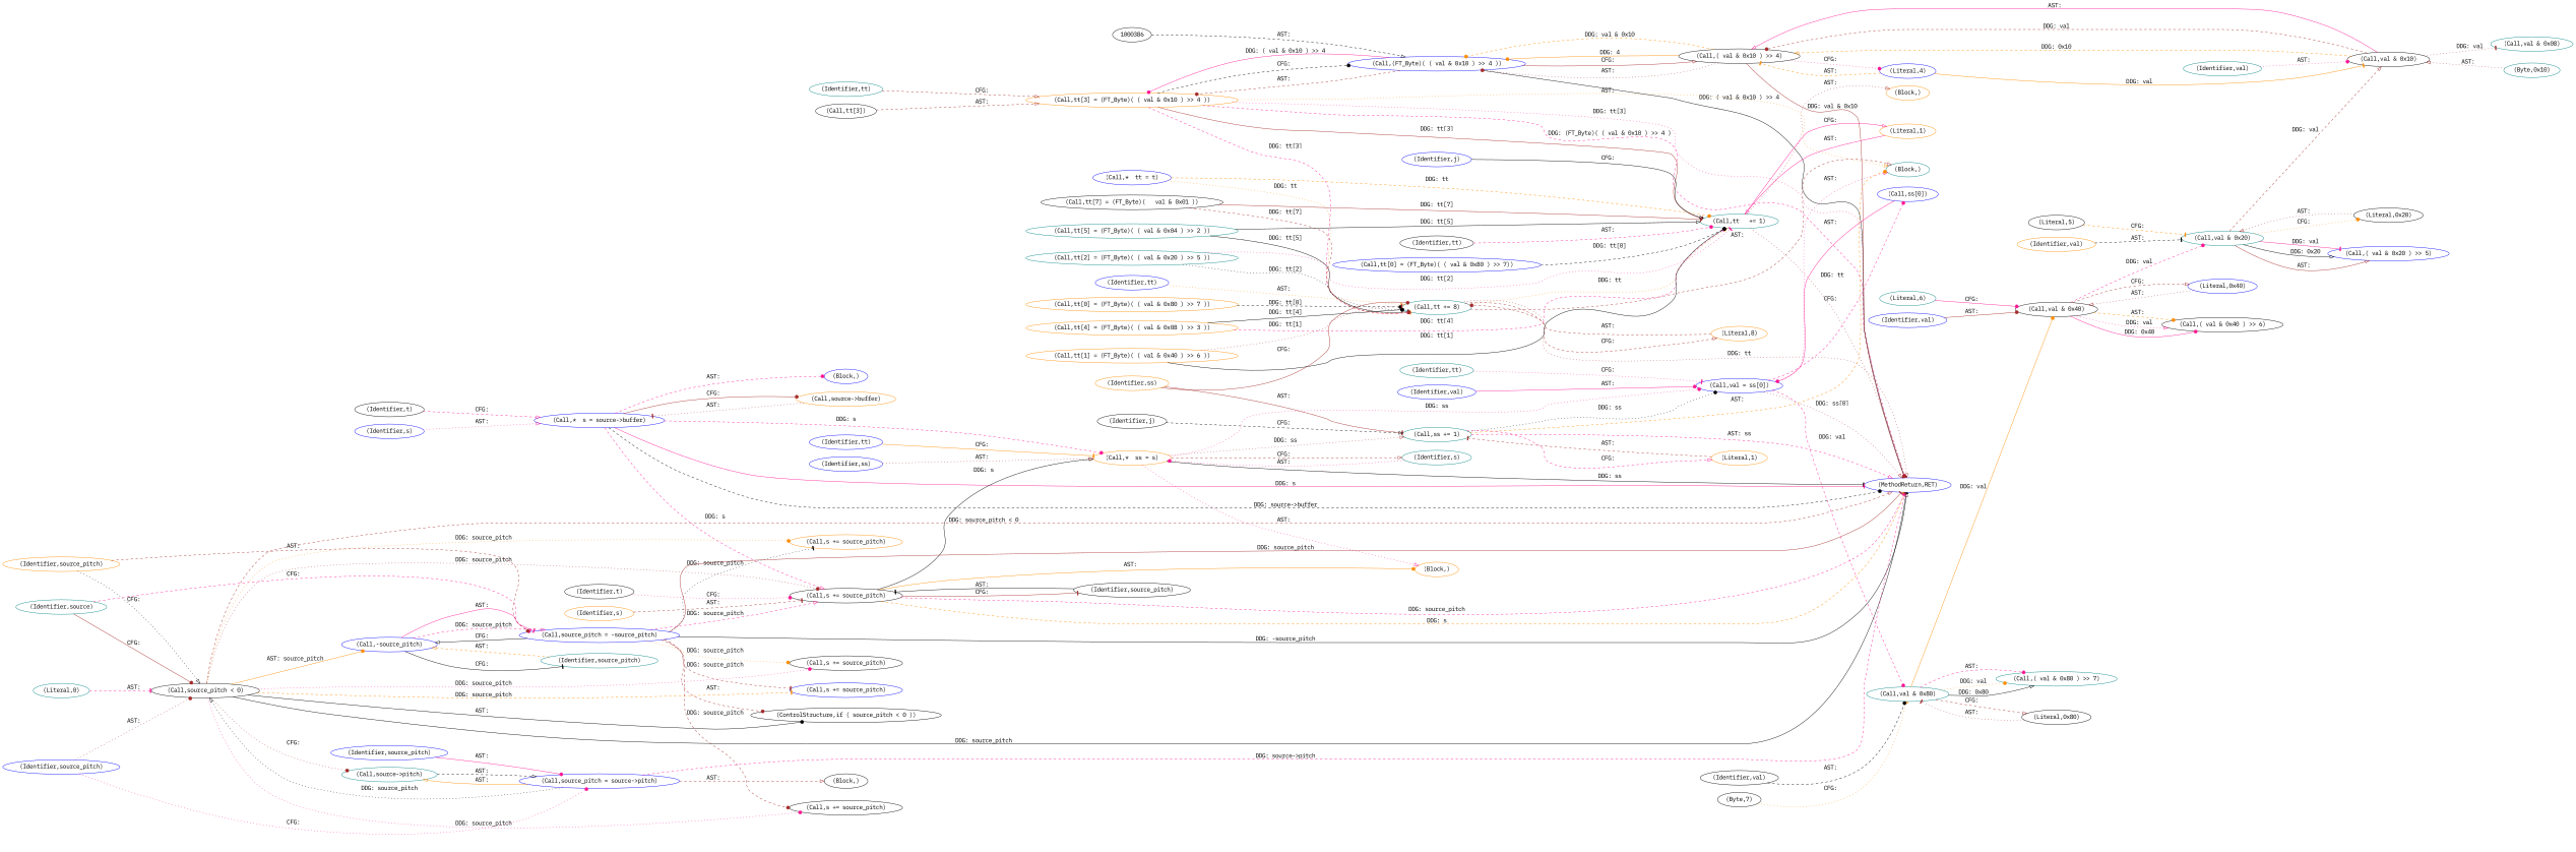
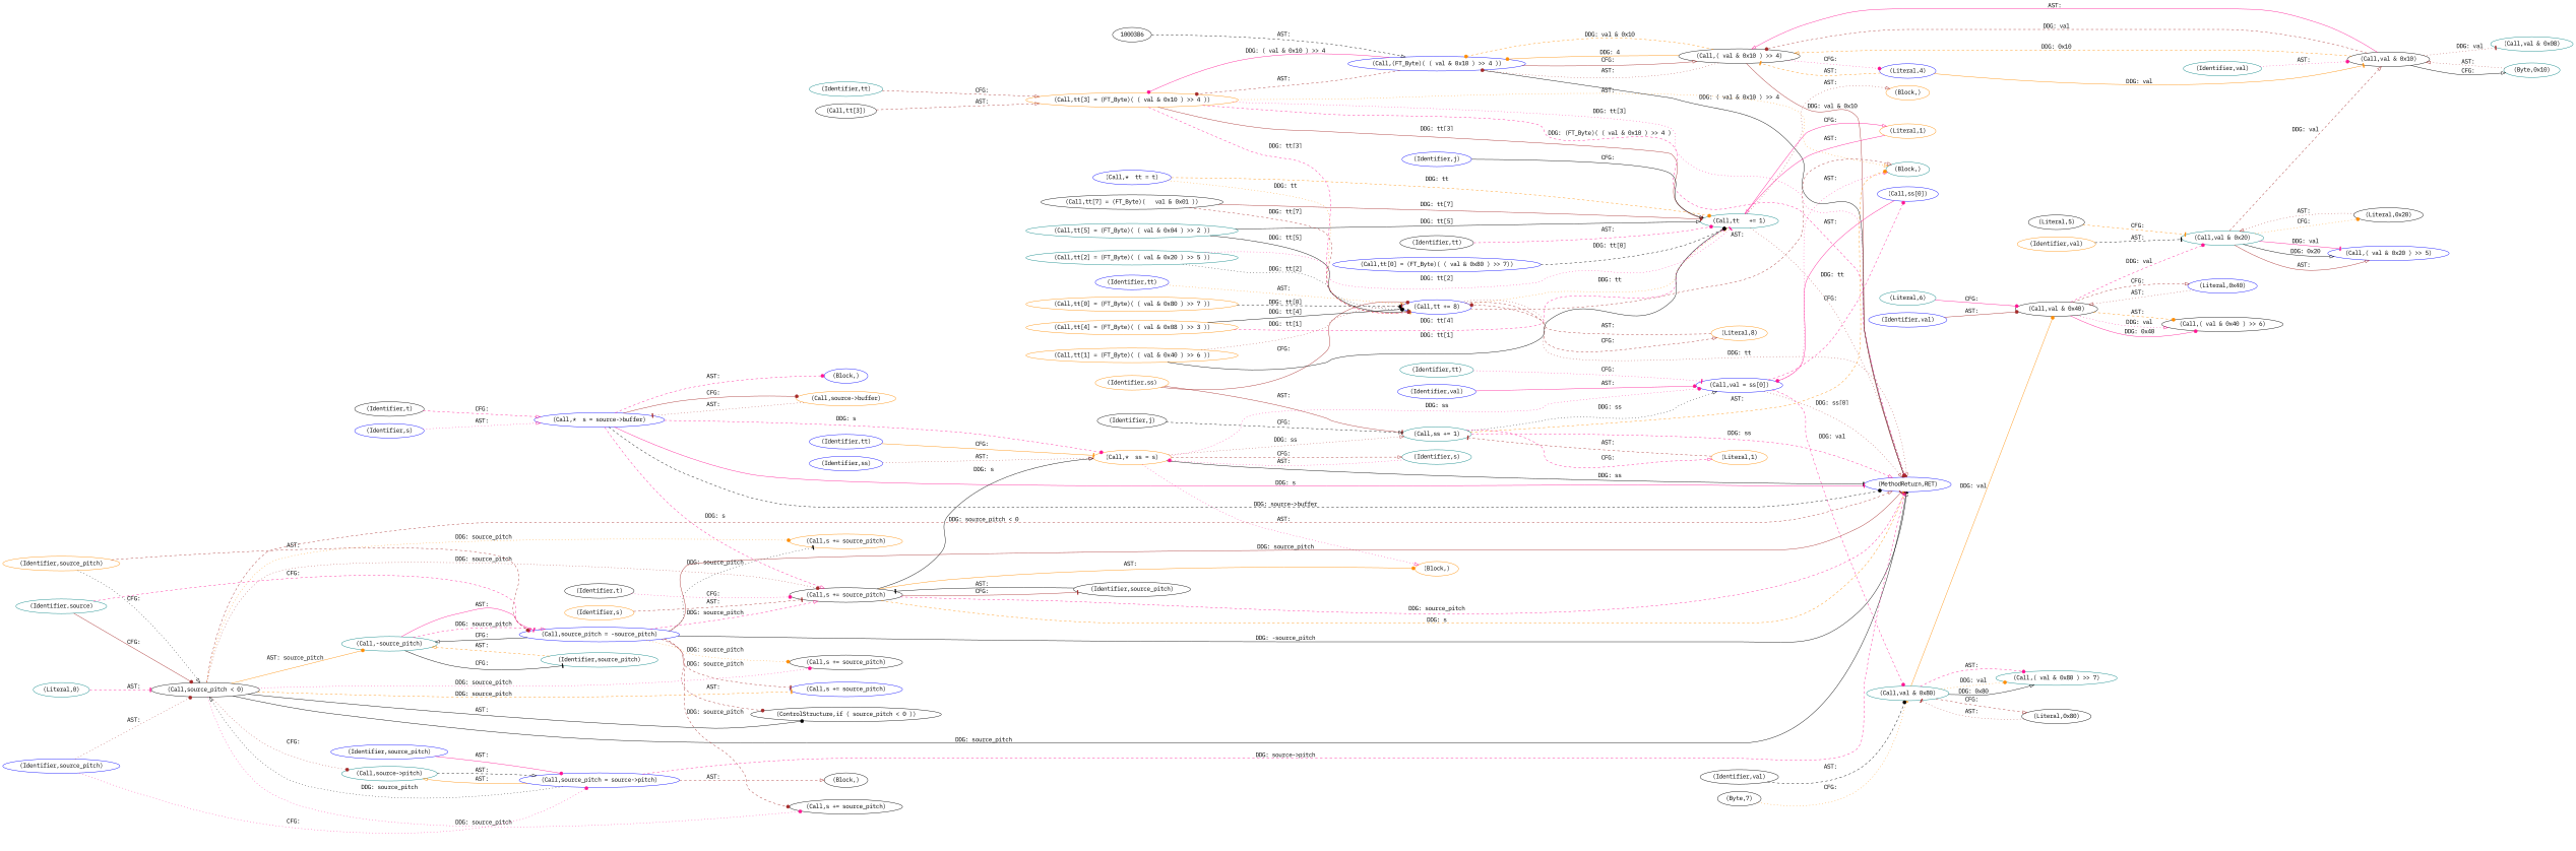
  digraph {
    fontname="IBM Plex Mono"
    rankdir=LR
    node [color=blue fontname="IBM Plex Mono"]
    edge [arrowhead=dot color=brown fontname="IBM Plex Mono" style=dashed]
    n1 [color=darkorange label="(Call,tt[3] = (FT_Byte)( ( val & 0x10 ) >> 4 ))"]
    n2 [label="(Call,(FT_Byte)( ( val & 0x10 ) >> 4 ))"]
-   n3 [color=teal label="(Call,tt += 8)"]
+   n3 [label="(Call,tt += 8)"]
    n4 [color=teal label="(Call,tt   += 1)"]
    n5 [label="(MethodReturn,RET)"]
    n6 [color=teal label="(Block,)"]
    n7 [color=black label="(Call,( val & 0x10 ) >> 4)"]
    n8 [color=darkorange label="(Literal,8)"]
    n9 [color=darkorange label="(Block,)"]
    n10 [color=darkorange label="(Literal,1)"]
    n11 [label="(Literal,4)"]
    n12 [color=black label="(Call,val & 0x10)"]
    n13 [color=teal label="(Call,val & 0x08)"]
    n14 [color=teal label="(Byte,0x10)"]
    n15 [color=teal label="(Call,val & 0x20)"]
    n16 [color=black label="(Literal,0x20)"]
    n17 [label="(Call,( val & 0x20 ) >> 5)"]
    n18 [color=black label="(Call,val & 0x40)"]
    n19 [label="(Literal,0x40)"]
    n20 [color=black label="(Call,( val & 0x40 ) >> 6)"]
    n21 [color=teal label="(Call,val & 0x80)"]
    n22 [color=teal label="(Call,( val & 0x80 ) >> 7)"]
    n23 [color=black label="(Literal,0x80)"]
    n24 [label="(Call,val = ss[0])"]
    n25 [label="(Call,ss[0])"]
    n26 [color=teal label="(Call,ss += 1)"]
    n27 [color=darkorange label="(Literal,1)"]
    n28 [color=darkorange label="(Call,*  ss = s)"]
    n29 [color=darkorange label="(Block,)"]
    n30 [color=teal label="(Identifier,s)"]
    n31 [label="(Call,*  s = source->buffer)"]
    n32 [color=black label="(Call,s += source_pitch)"]
    n33 [label="(Block,)"]
    n34 [color=darkorange label="(Call,source->buffer)"]
    n35 [color=black label="(Identifier,source_pitch)"]
    n36 [color=black label="(Call,source_pitch < 0)"]
-   n37 [label="(Call,-source_pitch)"]
+   n37 [color=teal label="(Call,-source_pitch)"]
    n38 [color=black label="(ControlStructure,if ( source_pitch < 0 ))"]
    n39 [color=black label="(Call,s += source_pitch)"]
    n40 [color=darkorange label="(Call,s += source_pitch)"]
    n41 [color=black label="(Call,s += source_pitch)"]
    n42 [label="(Call,s += source_pitch)"]
    n43 [color=teal label="(Call,source->pitch)"]
    n44 [label="(Call,source_pitch = -source_pitch)"]
    n45 [color=teal label="(Identifier,source_pitch)"]
    n46 [color=teal label="(Literal,0)"]
    n47 [label="(Call,source_pitch = source->pitch)"]
    n48 [color=black label="(Block,)"]
    n49 [color=black label="(Identifier,tt)"]
    n50 [label="(Call,tt[0] = (FT_Byte)( ( val & 0x80 ) >> 7))"]
    n51 [color=darkorange label="(Identifier,ss)"]
    n52 [color=teal label="(Call,tt[5] = (FT_Byte)( ( val & 0x04 ) >> 2 ))"]
    n53 [color=teal label="(Literal,6)"]
    n54 [color=black label="(Literal,5)"]
    n55 [color=black label="(Identifier,j)"]
    n56 [label="(Identifier,ss)"]
    n57 [label="(Identifier,tt)"]
    n58 [color=black label="(Identifier,t)"]
    n59 [color=teal label="(Identifier,tt)"]
    n60 [label="(Identifier,val)"]
    n61 [label="(Identifier,source_pitch)"]
    n62 [color=teal label="(Identifier,val)"]
    n63 [color=teal label="(Identifier,source)"]
    n64 [color=darkorange label="(Identifier,val)"]
    n65 [label="(Call,*  tt = t)"]
    n66 [label="(Identifier,tt)"]
    n67 [color=darkorange label="(Call,tt[0] = (FT_Byte)( ( val & 0x80 ) >> 7 ))"]
    n68 [color=black label="(Byte,7)"]
    n69 [label="(Identifier,source_pitch)"]
    n70 [color=black label="(Call,tt[7] = (FT_Byte)(   val & 0x01 ))"]
    n71 [color=black label="(Call,tt[3])"]
    n72 [color=black label="(Identifier,val)"]
    n73 [label="(Identifier,j)"]
    n74 [color=darkorange label="(Call,tt[4] = (FT_Byte)( ( val & 0x08 ) >> 3 ))"]
    n75 [label="(Identifier,s)"]
    n76 [color=teal label="(Call,tt[2] = (FT_Byte)( ( val & 0x20 ) >> 5 ))"]
    n77 [color=darkorange label="(Call,tt[1] = (FT_Byte)( ( val & 0x40 ) >> 6 ))"]
    n78 [color=teal label="(Identifier,tt)"]
    n79 [color=darkorange label="(Identifier,s)"]
    n80 [color=black label="(Identifier,t)"]
    n81 [color=darkorange label="(Identifier,source_pitch)"]
    n82 [label="(Identifier,val)"]
    1000386 [color=black]
-   n1 -> n2 [color=black label="CFG: "]
    n1 -> n3 [arrowhead=onormal color=deeppink label="DDG: tt[3]"]
    n1 -> n4 [arrowhead=tee label="DDG: tt[3]" style=solid]
    n1 -> n5 [color=deeppink label="DDG: tt[3]" style=dotted]
    n1 -> n5 [color=deeppink label="DDG: (FT_Byte)( ( val & 0x10 ) >> 4 )"]
    n1 -> n6 [arrowhead=onormal color=darkorange label="AST: " style=dotted]
    n2 -> n1 [label="AST: "]
    n2 -> n1 [color=deeppink label="DDG: ( val & 0x10 ) >> 4" style=solid]
    n2 -> n5 [arrowhead=tee color=black label="DDG: ( val & 0x10 ) >> 4" style=solid]
    n2 -> n7 [arrowhead=onormal label="CFG: " style=solid]
    n3 -> n4 [arrowhead=onormal color=darkorange label="DDG: tt" style=dotted]
    n3 -> n5 [arrowhead=onormal label="DDG: tt" style=dotted]
    n3 -> n6 [arrowhead=onormal label="AST: "]
    n3 -> n8 [arrowhead=onormal label="CFG: "]
    n4 -> n5 [arrowhead=tee label="DDG: tt" style=dotted]
    n4 -> n9 [arrowhead=onormal label="AST: " style=dotted]
    n4 -> n10 [arrowhead=onormal color=deeppink label="CFG: " style=solid]
    n7 -> n2 [label="AST: " style=dotted]
    n7 -> n2 [color=darkorange label="DDG: val & 0x10"]
    n7 -> n2 [color=darkorange label="DDG: 4" style=solid]
    n7 -> n5 [label="DDG: val & 0x10" style=solid]
    n7 -> n11 [color=deeppink label="CFG: " style=dotted]
    n8 -> n3 [label="AST: "]
    n10 -> n4 [arrowhead=onormal color=deeppink label="AST: " style=solid]
    n11 -> n7 [arrowhead=tee color=darkorange label="AST: "]
    n11 -> n12 [arrowhead=tee color=darkorange label="DDG: val" style=solid]
    n12 -> n7 [arrowhead=onormal color=deeppink label="AST: " style=solid]
    n12 -> n7 [label="DDG: val"]
    n12 -> n7 [arrowhead=onormal color=darkorange label="DDG: 0x10"]
    n12 -> n13 [arrowhead=tee label="DDG: val" style=dotted]
+   n12 -> n14 [arrowhead=onormal color=black label="CFG: " style=solid]
    n14 -> n12 [arrowhead=onormal label="AST: " style=dotted]
    n15 -> n12 [arrowhead=onormal label="DDG: val"]
    n15 -> n16 [color=darkorange label="CFG: " style=dotted]
    n15 -> n17 [arrowhead=onormal label="AST: " style=solid]
    n15 -> n17 [arrowhead=tee color=deeppink label="DDG: val" style=solid]
    n15 -> n17 [arrowhead=onormal color=black label="DDG: 0x20" style=solid]
    n16 -> n15 [arrowhead=onormal label="AST: " style=dotted]
    n18 -> n15 [color=deeppink label="DDG: val"]
    n18 -> n19 [arrowhead=onormal label="CFG: "]
    n18 -> n20 [color=darkorange label="AST: "]
    n18 -> n20 [arrowhead=onormal color=deeppink label="DDG: val" style=dotted]
    n18 -> n20 [color=deeppink label="DDG: 0x40" style=solid]
    n19 -> n18 [arrowhead=onormal label="AST: " style=dotted]
    n21 -> n18 [color=darkorange label="DDG: val" style=solid]
    n21 -> n22 [color=deeppink label="AST: "]
    n21 -> n22 [color=darkorange label="DDG: val" style=dotted]
    n21 -> n22 [arrowhead=onormal color=black label="DDG: 0x80" style=solid]
    n21 -> n23 [arrowhead=onormal label="CFG: "]
    n23 -> n21 [arrowhead=tee label="AST: " style=dotted]
    n24 -> n5 [arrowhead=onormal label="DDG: ss[0]" style=dotted]
    n24 -> n6 [arrowhead=onormal color=deeppink label="AST: " style=dotted]
    n24 -> n21 [color=deeppink label="DDG: val"]
    n24 -> n25 [color=deeppink label="CFG: "]
    n25 -> n24 [color=deeppink label="AST: " style=solid]
-   n26 -> n5 [arrowhead=onormal color=deeppink label="AST: ss"]
+   n26 -> n5 [arrowhead=onormal color=deeppink label="DDG: ss"]
    n26 -> n6 [color=darkorange label="AST: "]
-   n26 -> n24 [color=black label="DDG: ss" style=dotted]
+   n26 -> n24 [arrowhead=onormal color=black label="DDG: ss" style=dotted]
    n26 -> n27 [arrowhead=onormal color=deeppink label="CFG: "]
    n27 -> n26 [arrowhead=tee label="AST: "]
    n28 -> n5 [arrowhead=tee color=black label="DDG: ss" style=solid]
    n28 -> n24 [color=deeppink label="DDG: ss" style=dotted]
    n28 -> n26 [arrowhead=onormal label="DDG: ss" style=dotted]
    n28 -> n29 [arrowhead=onormal color=deeppink label="AST: " style=dotted]
    n28 -> n30 [arrowhead=onormal label="CFG: "]
    n30 -> n28 [color=deeppink label="AST: " style=dotted]
    n31 -> n5 [arrowhead=tee color=deeppink label="DDG: s" style=solid]
    n31 -> n5 [color=black label="DDG: source->buffer"]
    n31 -> n28 [color=deeppink label="DDG: s"]
    n31 -> n32 [arrowhead=onormal color=deeppink label="DDG: s"]
    n31 -> n33 [color=deeppink label="AST: "]
    n31 -> n34 [label="CFG: " style=solid]
    n32 -> n5 [color=deeppink label="DDG: source_pitch"]
    n32 -> n5 [arrowhead=tee color=darkorange label="DDG: s"]
    n32 -> n28 [arrowhead=onormal color=black label="DDG: s" style=solid]
    n32 -> n29 [color=darkorange label="AST: " style=solid]
    n32 -> n35 [arrowhead=tee label="CFG: " style=solid]
    n34 -> n31 [arrowhead=tee label="AST: " style=dotted]
    n35 -> n32 [arrowhead=tee color=black label="AST: " style=solid]
    n36 -> n5 [arrowhead=onormal label="DDG: source_pitch < 0"]
    n36 -> n5 [arrowhead=tee color=black label="DDG: source_pitch" style=solid]
    n36 -> n32 [label="DDG: source_pitch" style=dotted]
    n36 -> n37 [color=darkorange label="AST: source_pitch" style=solid]
    n36 -> n38 [color=black label="AST: " style=solid]
    n36 -> n39 [color=deeppink label="DDG: source_pitch" style=dotted]
    n36 -> n40 [color=darkorange label="DDG: source_pitch" style=dotted]
    n36 -> n41 [color=deeppink label="DDG: source_pitch" style=dotted]
    n36 -> n42 [arrowhead=tee color=darkorange label="DDG: source_pitch"]
    n36 -> n43 [label="CFG: " style=dotted]
    n37 -> n44 [arrowhead=tee color=deeppink label="AST: " style=solid]
    n37 -> n44 [arrowhead=onormal color=deeppink label="DDG: source_pitch"]
    n37 -> n45 [arrowhead=tee color=black label="CFG: " style=solid]
    n43 -> n47 [arrowhead=onormal color=black label="AST: "]
    n44 -> n5 [arrowhead=onormal color=black label="DDG: -source_pitch" style=solid]
    n44 -> n5 [arrowhead=tee label="DDG: source_pitch" style=solid]
    n44 -> n32 [arrowhead=onormal color=deeppink label="DDG: source_pitch"]
    n44 -> n37 [arrowhead=onormal color=black label="CFG: " style=solid]
    n44 -> n38 [label="AST: "]
    n44 -> n39 [label="DDG: source_pitch"]
    n44 -> n40 [arrowhead=tee color=black label="DDG: source_pitch" style=dotted]
    n44 -> n41 [color=darkorange label="DDG: source_pitch" style=dotted]
    n44 -> n42 [arrowhead=tee label="DDG: source_pitch"]
    n45 -> n37 [arrowhead=onormal color=darkorange label="AST: "]
    n46 -> n36 [arrowhead=tee color=deeppink label="AST: "]
    n47 -> n5 [arrowhead=onormal color=deeppink label="DDG: source->pitch"]
    n47 -> n36 [arrowhead=onormal color=black label="DDG: source_pitch" style=dotted]
    n47 -> n43 [arrowhead=onormal color=darkorange label="AST: " style=solid]
    n47 -> n48 [arrowhead=onormal label="AST: "]
    n49 -> n4 [color=deeppink label="AST: "]
    n50 -> n4 [color=black label="DDG: tt[0]"]
    n51 -> n3 [label="CFG: " style=solid]
    n51 -> n26 [arrowhead=tee label="AST: " style=solid]
    n52 -> n3 [arrowhead=tee color=black label="DDG: tt[5]" style=solid]
    n52 -> n4 [arrowhead=onormal color=black label="DDG: tt[5]" style=solid]
    n53 -> n18 [color=deeppink label="CFG: " style=solid]
    n54 -> n15 [arrowhead=tee color=darkorange label="CFG: "]
    n55 -> n26 [arrowhead=onormal color=black label="CFG: "]
    n56 -> n28 [arrowhead=onormal label="AST: " style=dotted]
    n57 -> n28 [arrowhead=tee color=darkorange label="CFG: " style=solid]
    n58 -> n32 [color=deeppink label="CFG: " style=dotted]
    n59 -> n1 [arrowhead=onormal label="CFG: "]
    n60 -> n18 [label="AST: " style=solid]
    n61 -> n47 [color=deeppink label="AST: " style=solid]
    n62 -> n12 [color=deeppink label="AST: " style=dotted]
    n63 -> n36 [label="CFG: " style=solid]
    n63 -> n44 [arrowhead=tee color=deeppink label="CFG: "]
    n64 -> n15 [arrowhead=tee color=black label="AST: "]
    n65 -> n3 [arrowhead=tee color=darkorange label="DDG: tt" style=dotted]
    n65 -> n4 [color=darkorange label="DDG: tt"]
    n66 -> n3 [arrowhead=onormal color=darkorange label="AST: " style=dotted]
    n67 -> n3 [color=black label="DDG: tt[0]"]
    n68 -> n21 [arrowhead=tee color=darkorange label="CFG: " style=dotted]
    n69 -> n36 [label="AST: " style=dotted]
    n69 -> n47 [color=deeppink label="CFG: " style=dotted]
    n70 -> n3 [label="DDG: tt[7]"]
    n70 -> n4 [arrowhead=tee label="DDG: tt[7]" style=solid]
    n71 -> n1 [arrowhead=onormal label="AST: "]
    n72 -> n21 [color=black label="AST: "]
    n73 -> n4 [arrowhead=onormal color=black label="CFG: " style=solid]
    n74 -> n3 [color=black label="DDG: tt[4]" style=solid]
    n74 -> n4 [arrowhead=onormal color=deeppink label="DDG: tt[4]"]
    n75 -> n31 [arrowhead=onormal color=deeppink label="AST: " style=dotted]
    n76 -> n3 [color=black label="DDG: tt[2]" style=dotted]
    n76 -> n4 [arrowhead=tee color=deeppink label="DDG: tt[2]" style=dotted]
    n77 -> n3 [arrowhead=tee label="DDG: tt[1]" style=dotted]
    n77 -> n4 [color=black label="DDG: tt[1]" style=solid]
    n78 -> n24 [arrowhead=tee color=deeppink label="CFG: " style=dotted]
    n79 -> n32 [arrowhead=tee label="AST: "]
    n80 -> n31 [arrowhead=onormal color=deeppink label="CFG: "]
    n81 -> n36 [arrowhead=onormal color=black label="CFG: " style=dotted]
    n81 -> n44 [label="AST: "]
    n82 -> n24 [color=deeppink label="AST: " style=solid]
    1000386 -> n2 [arrowhead=onormal color=black label="AST: "]
  }
